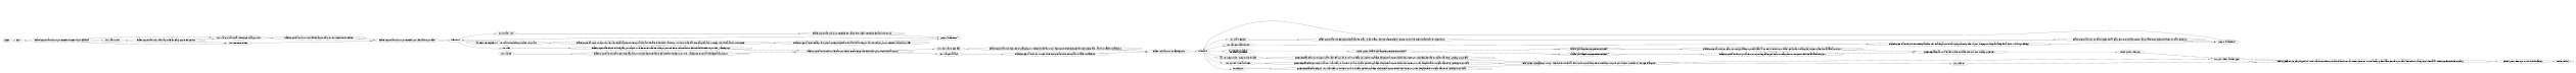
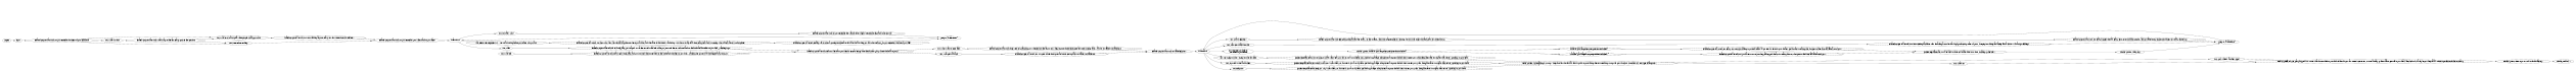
  digraph {
    rankdir=LR
    n1 [label=START]
    n2 [label=input]
    n3 [label="Bloated Corpse of a Drunk: Do you remember the scent of your childhood?"]
    n4 [label="You: I was born in a hospital where people usually go to die."]
    n5 [label="You: I remember nothing."]
    n6 [label="You: What *is* this?"]
    n7 [label="Bloated Corpse of a Drunk: You're not kidding anyone, Harry. You don't remember shit. Tell me..."]
    n8 [label="Bloated Corpse of a Drunk: Do you remember your wife's hand on your face?"]
    n9 [label="You: TELL ME WHAT THIS IS!!! I'm not answering before you tell me who you are."]
    n10 [label="Bloated Corpse of a Drunk: You know who I am. I am the bad day. The one where you ask her, and then later in the streets, wandering... It's the worst day of all time, Harry dear, and it's coming. She will hear about it on the phone."]
    n11 [label="Bloated Corpse of a Drunk: Reality will turn into a grotesque nightmare. This'll be the last thing you did to her. Tell me -- do you remember the love of your life?"]
    n12 [label="You: What? No!"]
    n13 [label="Limbic System: Oh yes, party boy. And it's *worse* than the one before! Just think of the shit you saw! Here it comes too, so soon already! A silent alarm goes off in your head, like clockwork, barely let you sleep at all... Time to get those clothes on, Harry!"]
    n14 [label="Limbic System: Time to go to work in the shit factory!"]
    n15 [label="You: What is Elysium?"]
    n16 [label="Bloated Corpse of a Drunk: Everything. The pale and the isolas -- on the surface -- the outer magnetosphere... Burning, furious truth, eight thousand years of written history."]
    n17 [label="Bloated Corpse of a Drunk: You really dropped the ball, Harry. Four point six billion people -- and you failed every single one of them. You really *fucked up*."]
    n18 [label=dream_intro]
    n19 [label="You: My mind is tired and broken."]
    n20 [label="Ancient Reptilian Brain: Your mind is what now? I can't hear you, the rest is just a word-dream. Jumbled up garbage. The pictures are gone, the bed rises to meet you. A thin, sleep-like state. More glass than velvet, *grinding* in your head."]
    n21 [label="Limbic System: So-something is *wrong*. Sleep shouldn't be this bad. This dry. This un-nourishing. There's something wrong with your thoughts. Some kind of... new type of hangover..."]
    n22 [label="You: I can get it all back."]
    n23 [label="Bloated Corpse of a Drunk: No. It's gone. Three times gone and never coming back. You failed. You failed me."]
-   n24 [label="Bloated With of a Drunk: You failed Elysium."]
+   n24 [label="Bloated Corpse of a Drunk: You failed Elysium."]
    n25 [label="You: God... there's *another* type?"]
    n26 [label="Jump to: [bloated_hub]"]
    n27 [label=bloated_hub]
    n28 [label="You: Help me..."]
    n29 [label="You: I've seen you before...\nI've talked to you before."]
    n30 [label="You: I'm trying to solve... trying to solve this case."]
    n31 [label="You: I can come back from this."]
    n32 [label="Ancient Reptilian Brain: Help you, why? I can't hear you, the rest is just a word-dream. Jumbled up garbage. The pictures are gone, the bed rises to meet you. A thin, sleep-like state. More glass than velvet, *grinding* in your head."]
    n33 [label="Limbic System: Variable[\"yard.hanged_corpse_questions_unlocked\"]"]
    n34 [label="Ancient Reptilian Brain: You're trying to what? I can't hear you, this is just a word-dream now. Jumbled up garbage. The pictures are gone, the bed rises to meet you. A thin sleep-like state. More glass than velvet, *grinding* in your head."]
    n35 [label="Bloated Corpse of a Drunk: You're not coming back from shit! Thrashing around in that *high-conductivity state* of yours, bumping into things and acting like a *clown*. Who are you kidding?"]
    n36 [label="Bloated Corpse of a Drunk: That's right, funky-baby, and you just stood there. One hand on the bottle and the other on your dick -- watching her go. Let it all be dragged away from you."]
    n37 [label="Bloated Corpse of a Drunk: Tell me, where are your friends? Human beings have friends, Harry-boy. Where the hell are yours?"]
    n38 [label="You: I don't want to come back."]
    n39 [label="Jump to: [dream_intro]"]
    n40 [label="You: I left."]
    n41 [label="Bloated Corpse of a Drunk: Oh no, funky-baby, you *stayed*. It was the rest of it that left. While you just stood there. With one hand on the bottle and the other on your dick -- watching it go."]
    n42 [label="Variable[\"yard.hanged_corpse_questions_unlocked\"]" shape=diamond]
    n43 [label="!(Variable[\"yard.hanged_corpse_questions_unlocked\"])" shape=diamond]
    n44 [label="Limbic System: Stinky boy."]
    n45 [label="Ancient Reptilian Brain: You'll be back in those cold snake skins in no time, sweating up the bed..."]
    n46 [label="Bloated Corpse of a Drunk: What it says on the can, Harry. Answer the question."]
    n47 [label="You: You said... who?"]
    n48 [label="You: I was left."]
    n49 [label="Bloated Corpse of a Drunk: Do you remember the warmth of her thighs, between her legs and in her mouth?"]
    n50 [label="Limbic Jumbled: ..."]
    n51 [label="Bloated Corpse of a Drunk: No, Harry. You were just talking to yourself. That's all you ever do. Even in your dreams. And the act is wearing thin, the spots of the disco ball fade around you..."]
    n52 [label="Bloated Corpse of a Drunk: No, you haven't. You're just sleep-talking. And the act is wearing thin too, the spots on the disco ball fade around you..."]
    n53 [label="Bloated Corpse of a Drunk: They were only cramping your *descent into the abyss*. Now they're gone. Three times gone and never coming back -- all of it. You failed. You failed me."]
    n1 -> n2
    n2 -> n3
    n3 -> n4
    n3 -> n5
    n3 -> n6
    n4 -> n7
    n5 -> n8
    n6 -> n46
    n7 -> n8
    n8 -> n18
    n9 -> n10
    n10 -> n11
    n11 -> n39
    n12 -> n13
    n13 -> n14
    n14 -> n50
    n15 -> n16
    n16 -> n17
    n17 -> n26
    n18 -> n9
    n18 -> n40
    n18 -> n47
    n19 -> n20
    n20 -> n21
    n21 -> n12
    n21 -> n25
    n22 -> n23
    n23 -> n24
    n24 -> n27
    n25 -> n13
    n26 -> n27
    n27 -> n15
    n27 -> n19
    n27 -> n28
    n27 -> n29
    n27 -> n30
    n27 -> n31
    n28 -> n32
    n29 -> n33
    n30 -> n34
    n31 -> n35
    n32 -> n21
    n33 -> n42
    n33 -> n43
    n34 -> n21
    n35 -> n26
    n36 -> n37
    n37 -> n22
    n37 -> n38
    n38 -> n53
    n39 -> n18
    n40 -> n41
    n41 -> n37
    n42 -> n51
    n43 -> n52
-   n44 -> n25
+   n44 -> n26
    n45 -> n44
    n46 -> n4
    n46 -> n5
    n47 -> n49
    n48 -> n36
    n49 -> n39
    n51 -> n45
    n52 -> n45
    n53 -> n24
  }
